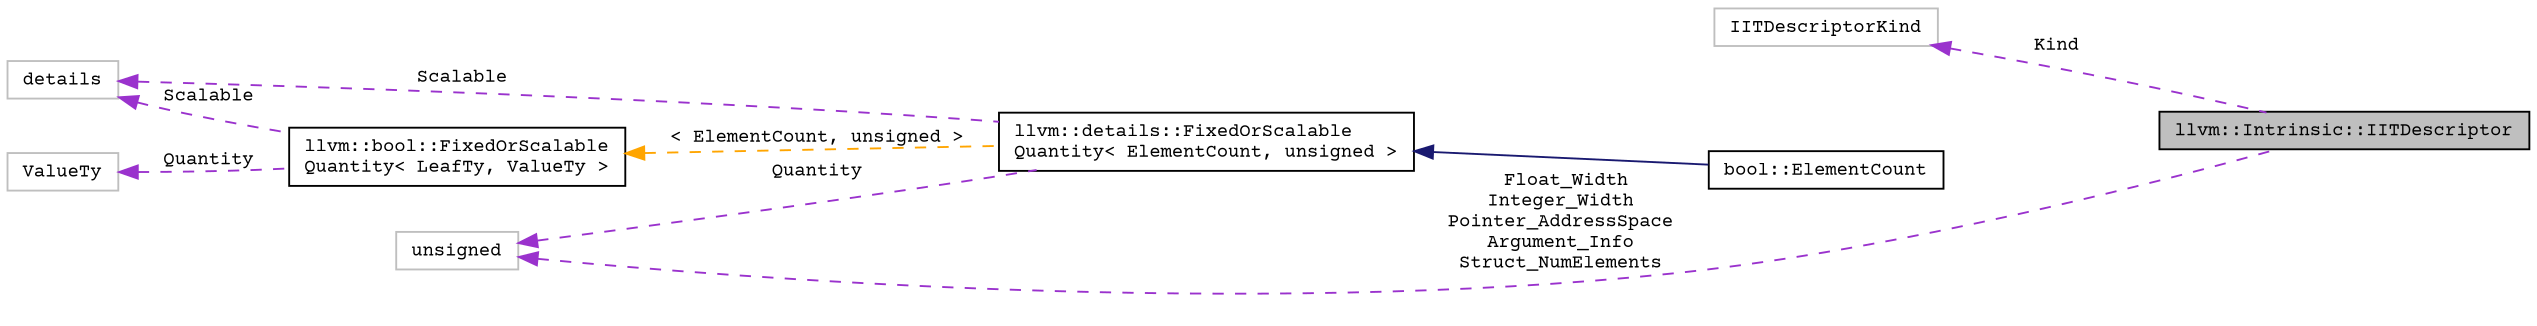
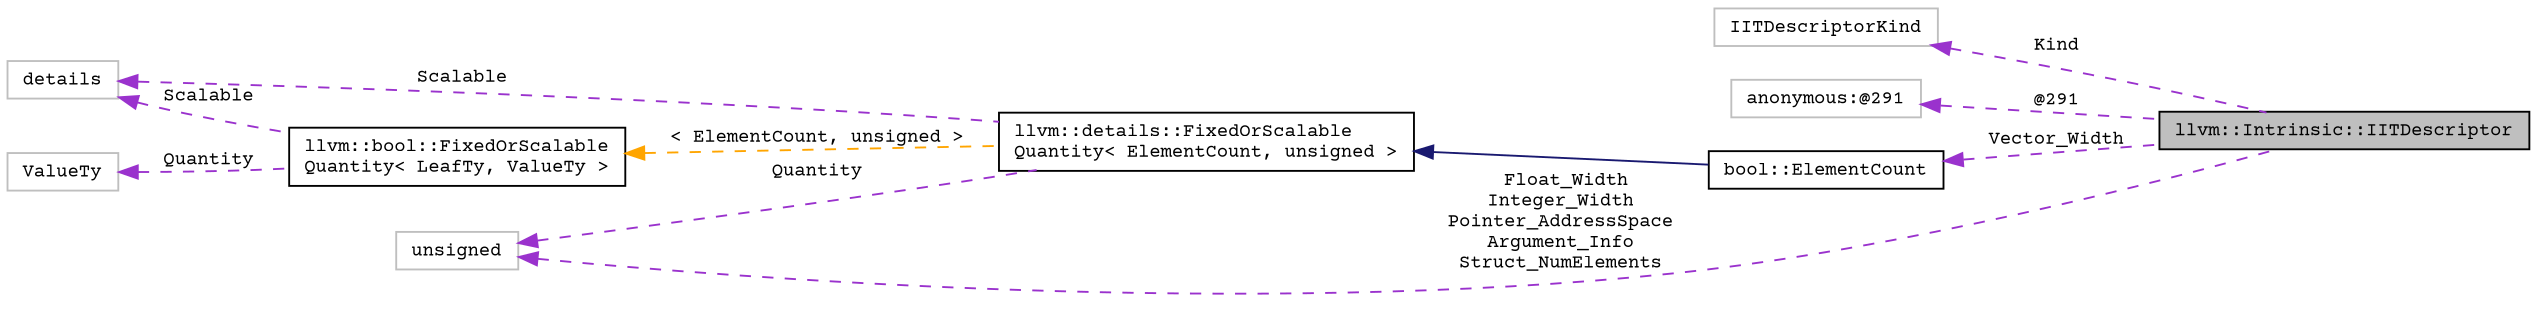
  digraph {
    fontname="Courier Prime"
    rankdir=LR
    node [color=grey75 fontname="Courier Prime" fontsize=10 shape=record]
    edge [color=darkorchid3 dir=back fontname="Courier Prime" fontsize=10 labelfontname=Helvetica labelfontsize=10 style=dashed]
    n1 [color=black fillcolor=grey75 fontcolor=black height=0.2 label="llvm::Intrinsic::IITDescriptor" style=filled width=0.4]
    n2 [height=0.2 label=IITDescriptorKind width=0.4]
+   n3 [height=0.2 label="anonymous:@291" width=0.4]
    n4 [color=black height=0.2 label="bool::ElementCount" width=0.4]
    n5 [color=black height=0.2 label="llvm::details::FixedOrScalable\lQuantity\< ElementCount, unsigned \>" width=0.4]
    n6 [height=0.2 label=details width=0.4]
    n7 [color=black height=0.2 label="llvm::bool::FixedOrScalable\lQuantity\< LeafTy, ValueTy \>" width=0.4]
    n8 [height=0.2 label=unsigned width=0.4]
    n9 [height=0.2 label=ValueTy width=0.4]
    n2 -> n1 [label=" Kind"]
+   n3 -> n1 [label=" @291"]
+   n4 -> n1 [label=" Vector_Width"]
    n5 -> n4 [color=midnightblue style=solid]
    n6 -> n5 [label=" Scalable"]
    n6 -> n7 [label=" Scalable"]
    n7 -> n5 [color=orange label=" \< ElementCount, unsigned \>"]
    n8 -> n1 [label=" Float_Width\nInteger_Width\nPointer_AddressSpace\nArgument_Info\nStruct_NumElements"]
    n8 -> n5 [label=" Quantity"]
    n9 -> n7 [label=" Quantity"]
  }
